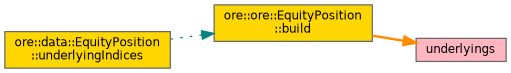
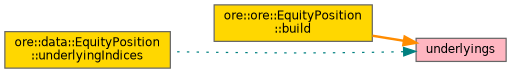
  digraph {
    rankdir=RL
    node [color=grey40 fillcolor=gold fontname=Helvetica fontsize=10 shape=box style=filled]
    edge [dir=back fontname=Helvetica fontsize=10 labelfontname=Helvetica labelfontsize=10]
    n1 [color=gray40 fillcolor=lightpink fontcolor=black height=0.2 label=underlyings width=0.4]
    n2 [height=0.2 label="ore::ore::EquityPosition\l::build" width=0.4]
    n3 [height=0.2 label="ore::data::EquityPosition\l::underlyingIndices" width=0.4]
    n1 -> n2 [color=darkorange style=bold]
-   n2 -> n3 [color=teal style=dotted]
+   n1 -> n3 [color=teal style=dotted]
  }
